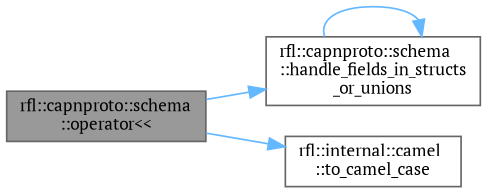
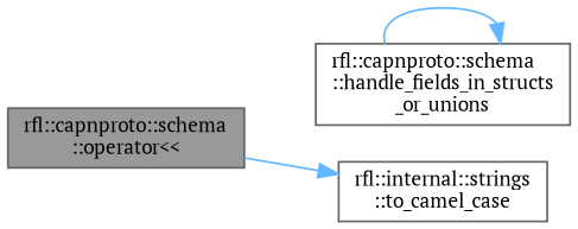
  digraph {
    fontname="PT Serif"
    rankdir=LR
    node [color=grey40 fillcolor=white fontname="PT Serif" fontsize=10 shape=box style=filled]
    edge [color=steelblue1 fontname="PT Serif" fontsize=10 labelfontname=Helvetica labelfontsize=10 style=solid]
    n1 [color=gray40 fillcolor=grey60 fontcolor=black height=0.2 label="rfl::capnproto::schema\l::operator\<\<" width=0.4]
    n2 [height=0.2 label="rfl::capnproto::schema\l::handle_fields_in_structs\l_or_unions" width=0.4]
-   n3 [height=0.2 label="rfl::internal::camel\l::to_camel_case" width=0.4]
-   n1 -> n2
+   n3 [height=0.2 label="rfl::internal::strings\l::to_camel_case" width=0.4]
    n1 -> n3
    n2 -> n2
  }
